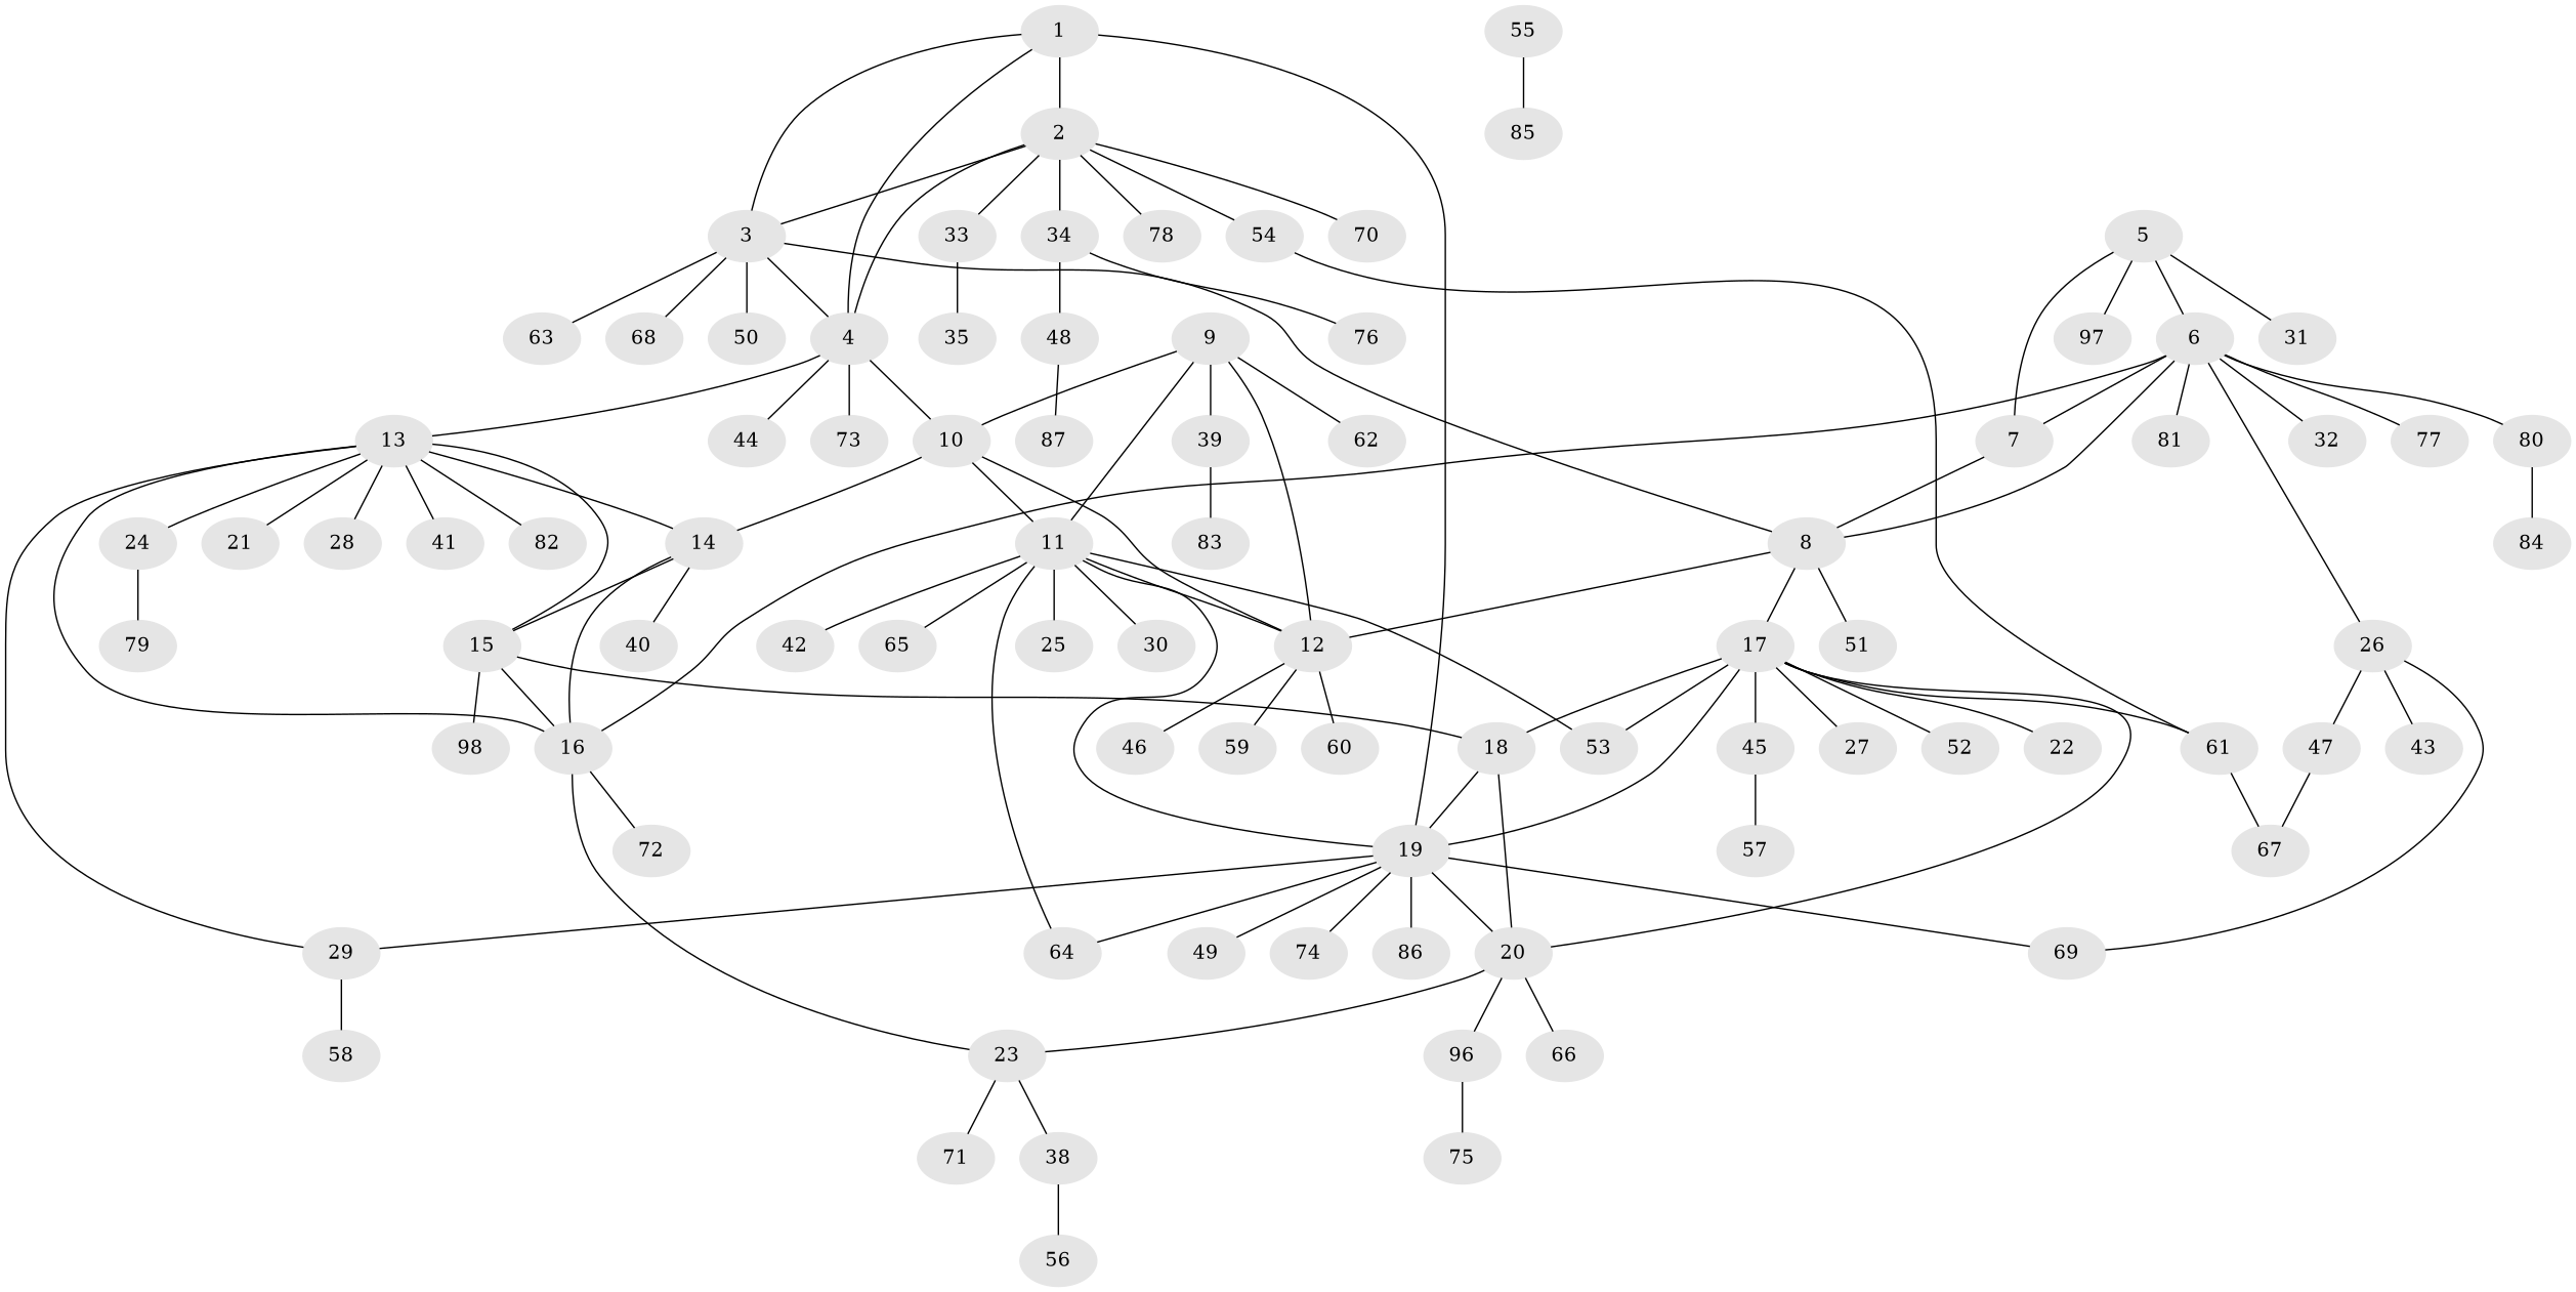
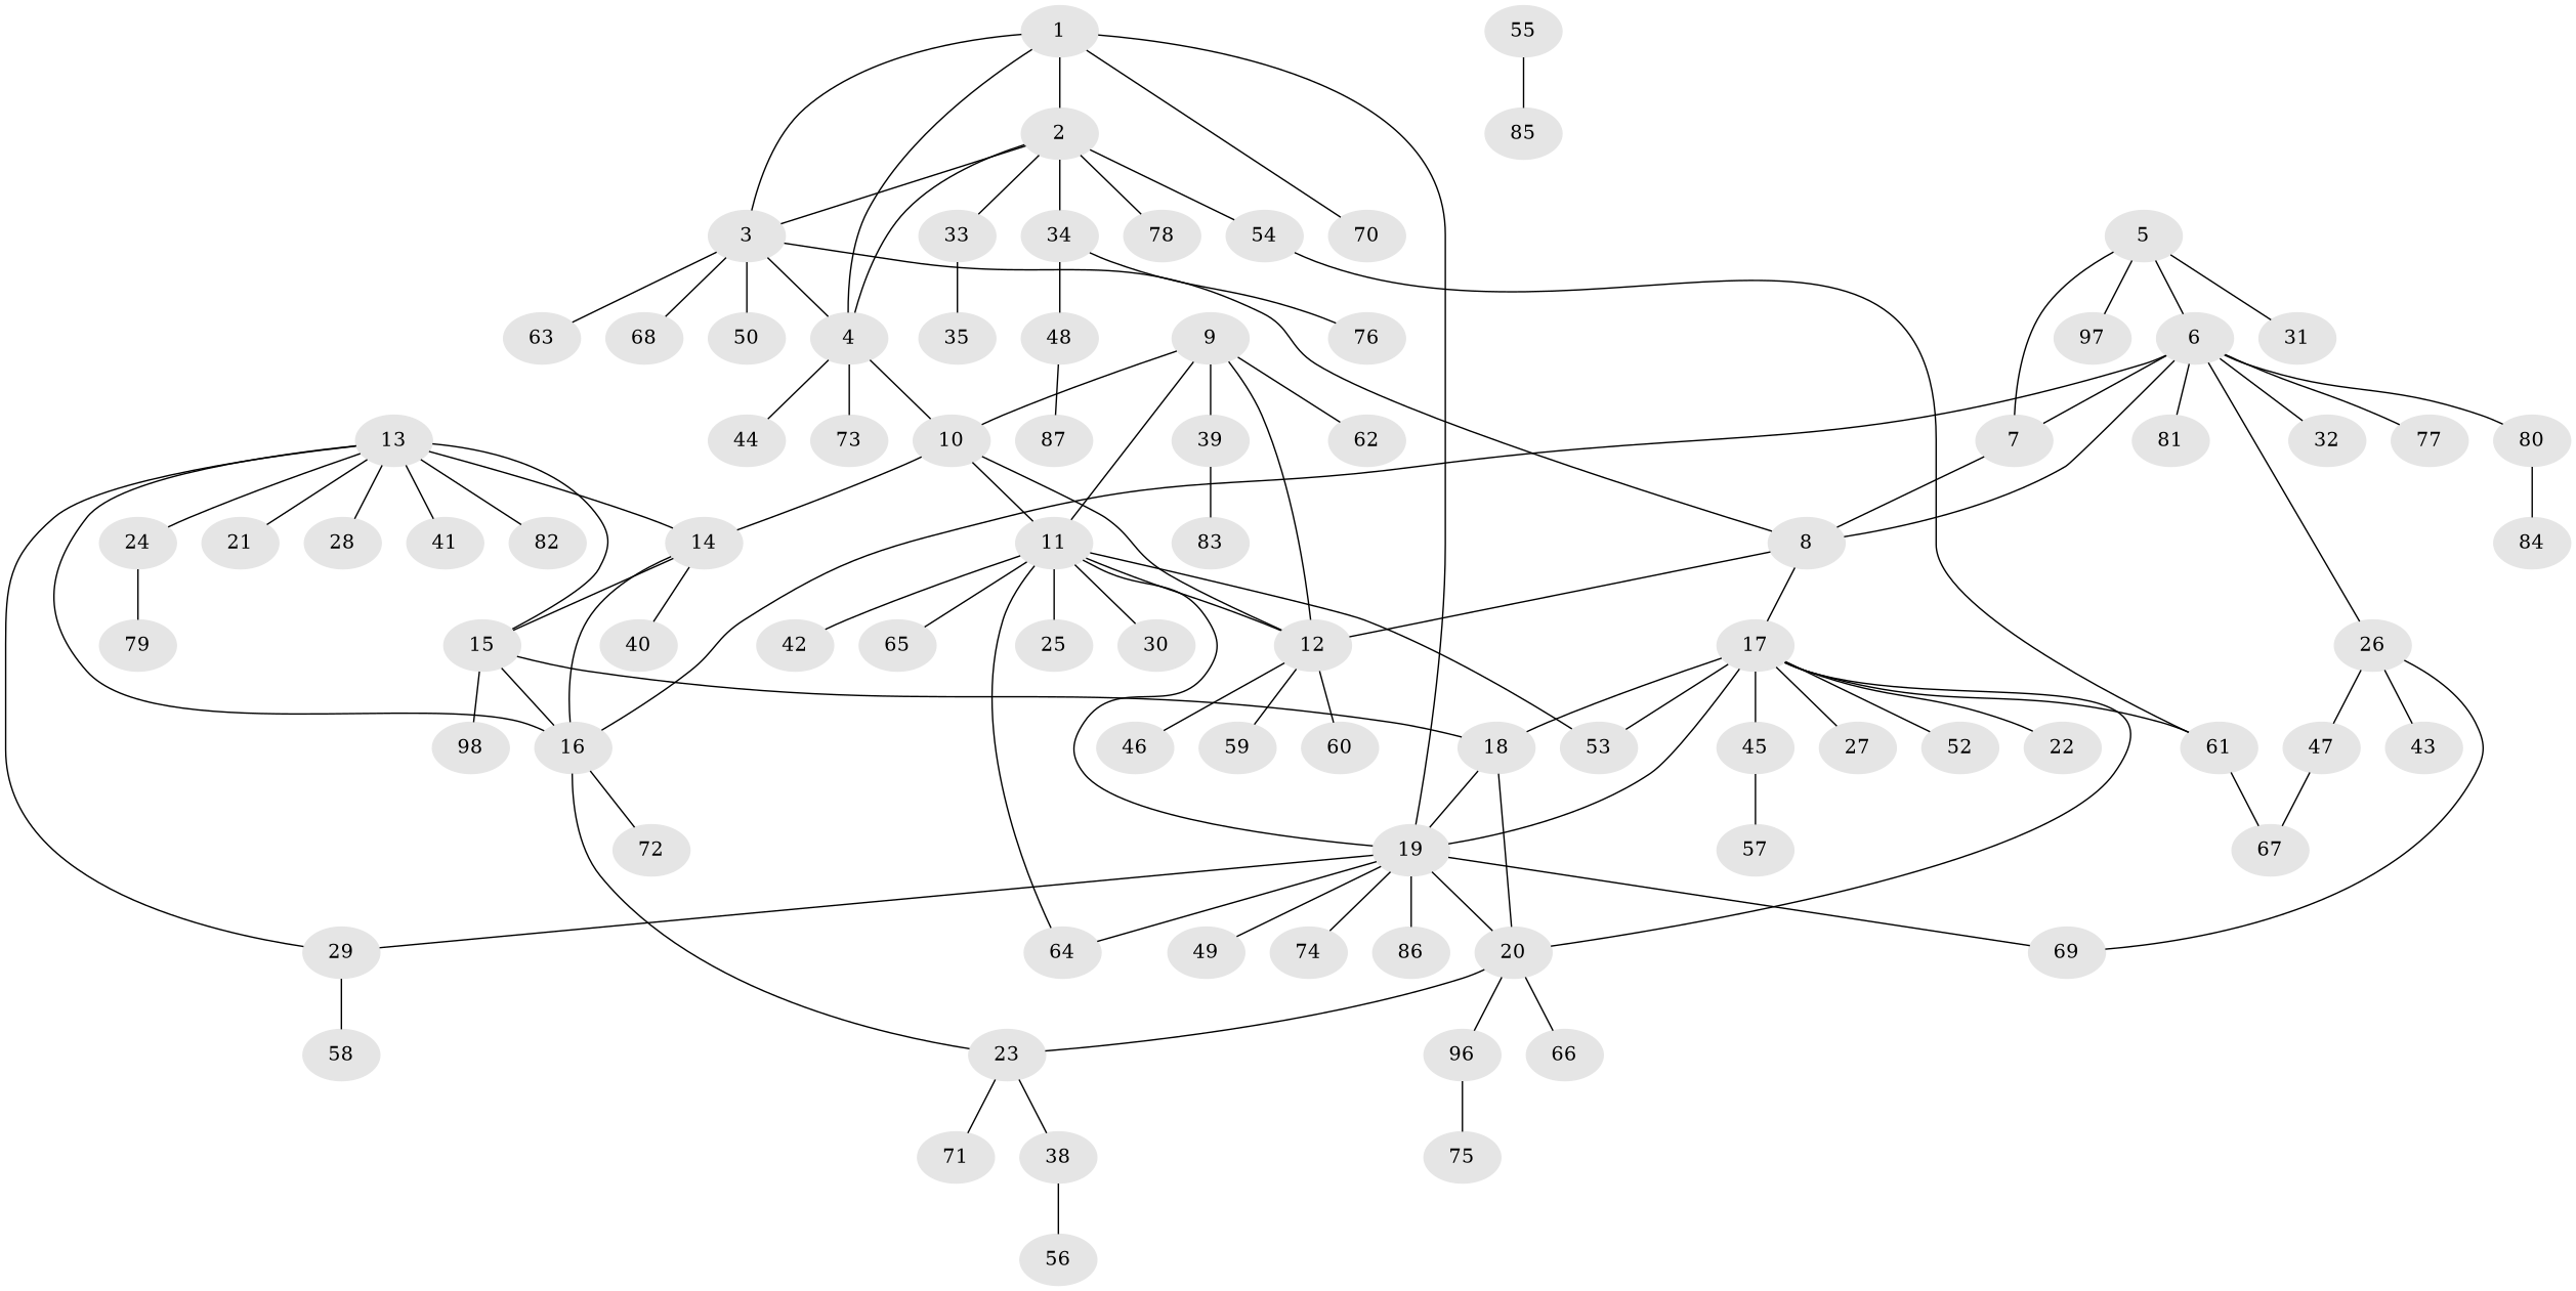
  graph {
    node [color=gray90 style=filled]
    1
    2
    3
    4
    19
    33
    34
    54
    70
    78
    8
    50
    63
    68
    10
    13
    44
    73
    64
    29
    20
    49
    69
    74
    86
    35
    76
    48
    61
    12
    17
-   51
    11
    14
    16
    15
    21
    24
    28
    41
    82
    55
    85
    5
    6
    7
    31
    n48 [label=97]
    26
    32
    77
    80
    81
    23
    72
    43
    47
    84
    46
    59
    60
    53
    18
    22
    27
    45
    52
    9
    39
    62
    25
    30
    42
    65
    83
    40
    n77 [label=98]
    79
    58
    38
    71
    n82 [label=96]
    66
    57
    67
    75
    56
    87
    1 -- 2
    1 -- 3
    1 -- 4
    1 -- 19
    2 -- 3
    2 -- 4
    2 -- 33
    2 -- 34
    2 -- 54
-   2 -- 70
+   1 -- 70
    2 -- 78
    3 -- 4
    3 -- 8
    3 -- 50
    3 -- 63
    3 -- 68
    4 -- 10
-   4 -- 13
    4 -- 44
    4 -- 73
    19 -- 64
    19 -- 29
    19 -- 20
    19 -- 49
    19 -- 69
    19 -- 74
    19 -- 86
    33 -- 35
    34 -- 76
    34 -- 48
    54 -- 61
    8 -- 12
    8 -- 17
-   8 -- 51
    10 -- 12
    10 -- 11
    10 -- 14
    13 -- 29
    13 -- 14
    13 -- 16
    13 -- 15
    13 -- 21
    13 -- 24
    13 -- 28
    13 -- 41
    13 -- 82
    29 -- 58
    20 -- 23
    20 -- n82
    20 -- 66
    48 -- 87
    61 -- 67
    12 -- 46
    12 -- 59
    12 -- 60
    17 -- 19
    17 -- 20
    17 -- 61
    17 -- 53
    17 -- 18
    17 -- 22
    17 -- 27
    17 -- 45
    17 -- 52
    11 -- 19
    11 -- 64
    11 -- 12
    11 -- 53
    11 -- 25
    11 -- 30
    11 -- 42
    11 -- 65
    14 -- 16
    14 -- 15
    14 -- 40
    16 -- 23
    16 -- 72
    15 -- 16
    15 -- 18
    15 -- n77
    24 -- 79
    55 -- 85
    5 -- 6
    5 -- 7
    5 -- 31
    5 -- n48
    6 -- 8
    6 -- 16
    6 -- 7
    6 -- 26
    6 -- 32
    6 -- 77
    6 -- 80
    6 -- 81
    7 -- 8
    26 -- 69
    26 -- 43
    26 -- 47
    80 -- 84
    23 -- 38
    23 -- 71
    47 -- 67
    18 -- 19
    18 -- 20
    45 -- 57
    9 -- 10
    9 -- 12
    9 -- 11
    9 -- 39
    9 -- 62
    39 -- 83
    38 -- 56
    n82 -- 75
  }
